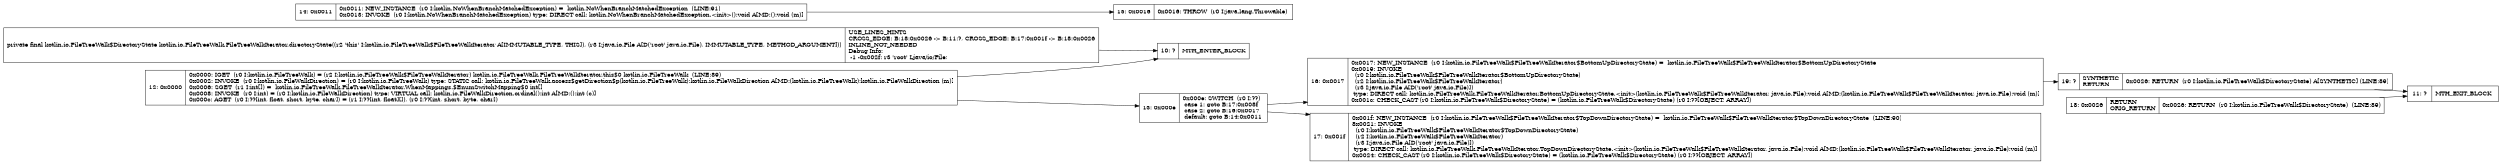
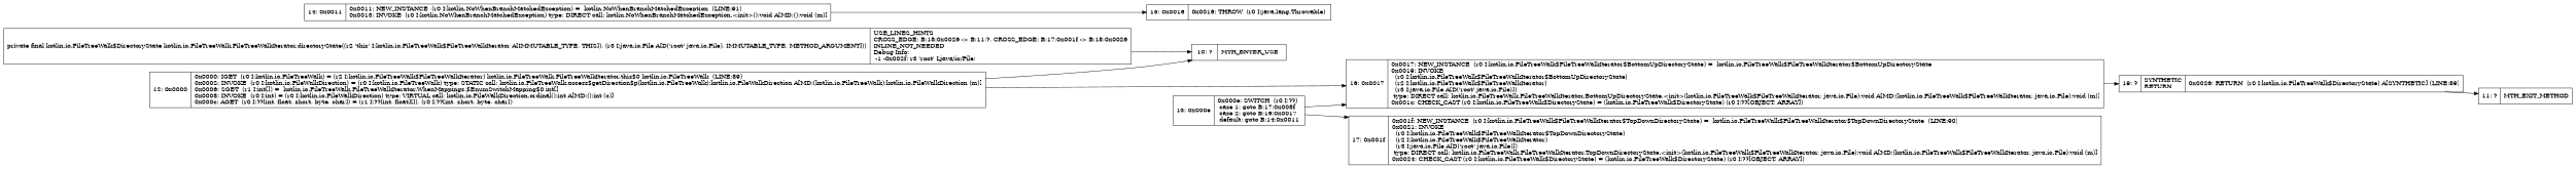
  digraph {
    rankdir=LR
    node [shape=record]
-   n1 [label="{10\:\ ?|MTH_ENTER_BLOCK\l}"]
+   n1 [label="{10\:\ ?|MTH_ENTER_USE\l}"]
    n2 [label="{12\:\ 0x0000|0x0000: IGET  (r0 I:kotlin.io.FileTreeWalk) = (r2 I:kotlin.io.FileTreeWalk$FileTreeWalkIterator) kotlin.io.FileTreeWalk.FileTreeWalkIterator.this$0 kotlin.io.FileTreeWalk  (LINE:89)\l0x0002: INVOKE  (r0 I:kotlin.io.FileWalkDirection) = (r0 I:kotlin.io.FileTreeWalk) type: STATIC call: kotlin.io.FileTreeWalk.access$getDirection$p(kotlin.io.FileTreeWalk):kotlin.io.FileWalkDirection A[MD:(kotlin.io.FileTreeWalk):kotlin.io.FileWalkDirection (m)]\l0x0006: SGET  (r1 I:int[]) =  kotlin.io.FileTreeWalk.FileTreeWalkIterator.WhenMappings.$EnumSwitchMapping$0 int[] \l0x0008: INVOKE  (r0 I:int) = (r0 I:kotlin.io.FileWalkDirection) type: VIRTUAL call: kotlin.io.FileWalkDirection.ordinal():int A[MD:():int (c)]\l0x000c: AGET  (r0 I:??[int, float, short, byte, char]) = (r1 I:??[int, float][]), (r0 I:??[int, short, byte, char]) \l}"]
    n3 [label="{13\:\ 0x000e|0x000e: SWITCH  (r0 I:??)\l case 1: goto B:17:0x008f\l case 2: goto B:16:0x0017\l default: goto B:14:0x0011 \l}"]
    n4 [label="{16\:\ 0x0017|0x0017: NEW_INSTANCE  (r0 I:kotlin.io.FileTreeWalk$FileTreeWalkIterator$BottomUpDirectoryState) =  kotlin.io.FileTreeWalk$FileTreeWalkIterator$BottomUpDirectoryState \l0x0019: INVOKE  \l  (r0 I:kotlin.io.FileTreeWalk$FileTreeWalkIterator$BottomUpDirectoryState)\l  (r2 I:kotlin.io.FileTreeWalk$FileTreeWalkIterator)\l  (r3 I:java.io.File A[D('root' java.io.File)])\l type: DIRECT call: kotlin.io.FileTreeWalk.FileTreeWalkIterator.BottomUpDirectoryState.\<init\>(kotlin.io.FileTreeWalk$FileTreeWalkIterator, java.io.File):void A[MD:(kotlin.io.FileTreeWalk$FileTreeWalkIterator, java.io.File):void (m)]\l0x001c: CHECK_CAST (r0 I:kotlin.io.FileTreeWalk$DirectoryState) = (kotlin.io.FileTreeWalk$DirectoryState) (r0 I:??[OBJECT, ARRAY]) \l}"]
-   n5 [label="{17\:\ 0x001f|0x001f: NEW_INSTANCE  (r0 I:kotlin.io.FileTreeWalk$FileTreeWalkIterator$TopDownDirectoryState) =  kotlin.io.FileTreeWalk$FileTreeWalkIterator$TopDownDirectoryState  (LINE:90)\l8x0021: INVOKE  \l  (r0 I:kotlin.io.FileTreeWalk$FileTreeWalkIterator$TopDownDirectoryState)\l  (r2 I:kotlin.io.FileTreeWalk$FileTreeWalkIterator)\l  (r3 I:java.io.File A[D('root' java.io.File)])\l type: DIRECT call: kotlin.io.FileTreeWalk.FileTreeWalkIterator.TopDownDirectoryState.\<init\>(kotlin.io.FileTreeWalk$FileTreeWalkIterator, java.io.File):void A[MD:(kotlin.io.FileTreeWalk$FileTreeWalkIterator, java.io.File):void (m)]\l0x0024: CHECK_CAST (r0 I:kotlin.io.FileTreeWalk$DirectoryState) = (kotlin.io.FileTreeWalk$DirectoryState) (r0 I:??[OBJECT, ARRAY]) \l}"]
+   n5 [label="{17\:\ 0x001f|0x001f: NEW_INSTANCE  (r0 I:kotlin.io.FileTreeWalk$FileTreeWalkIterator$TopDownDirectoryState) =  kotlin.io.FileTreeWalk$FileTreeWalkIterator$TopDownDirectoryState  (LINE:90)\l0x0021: INVOKE  \l  (r0 I:kotlin.io.FileTreeWalk$FileTreeWalkIterator$TopDownDirectoryState)\l  (r2 I:kotlin.io.FileTreeWalk$FileTreeWalkIterator)\l  (r3 I:java.io.File A[D('root' java.io.File)])\l type: DIRECT call: kotlin.io.FileTreeWalk.FileTreeWalkIterator.TopDownDirectoryState.\<init\>(kotlin.io.FileTreeWalk$FileTreeWalkIterator, java.io.File):void A[MD:(kotlin.io.FileTreeWalk$FileTreeWalkIterator, java.io.File):void (m)]\l0x0024: CHECK_CAST (r0 I:kotlin.io.FileTreeWalk$DirectoryState) = (kotlin.io.FileTreeWalk$DirectoryState) (r0 I:??[OBJECT, ARRAY]) \l}"]
    n6 [label="{14\:\ 0x0011|0x0011: NEW_INSTANCE  (r0 I:kotlin.NoWhenBranchMatchedException) =  kotlin.NoWhenBranchMatchedException  (LINE:91)\l0x0013: INVOKE  (r0 I:kotlin.NoWhenBranchMatchedException) type: DIRECT call: kotlin.NoWhenBranchMatchedException.\<init\>():void A[MD:():void (m)]\l}"]
    n7 [label="{15\:\ 0x0016|0x0016: THROW  (r0 I:java.lang.Throwable) \l}"]
    n8 [label="{19\:\ ?|SYNTHETIC\lRETURN\l|0x0026: RETURN  (r0 I:kotlin.io.FileTreeWalk$DirectoryState) A[SYNTHETIC] (LINE:89)\l}"]
-   n9 [label="{11\:\ ?|MTH_EXIT_BLOCK\l}"]
-   n10 [label="{18\:\ 0x0026|RETURN\lORIG_RETURN\l|0x0026: RETURN  (r0 I:kotlin.io.FileTreeWalk$DirectoryState)  (LINE:89)\l}"]
+   n9 [label="{11\:\ ?|MTH_EXIT_METHOD\l}"]
    n11 [label="{private final kotlin.io.FileTreeWalk$DirectoryState kotlin.io.FileTreeWalk.FileTreeWalkIterator.directoryState((r2 'this' I:kotlin.io.FileTreeWalk$FileTreeWalkIterator A[IMMUTABLE_TYPE, THIS]), (r3 I:java.io.File A[D('root' java.io.File), IMMUTABLE_TYPE, METHOD_ARGUMENT]))  | USE_LINES_HINTS\lCROSS_EDGE: B:18:0x0026 \-\> B:11:?, CROSS_EDGE: B:17:0x001f \-\> B:18:0x0026\lINLINE_NOT_NEEDED\lDebug Info:\l  \-1 \-0x002f: r3 'root' Ljava\/io\/File;\l}"]
    n2 -> n1
-   n2 -> n3
+   n2 -> n4
    n3 -> n4
    n3 -> n5
    n4 -> n8
    n6 -> n7
    n8 -> n9
-   n10 -> n9
    n11 -> n1
  }
